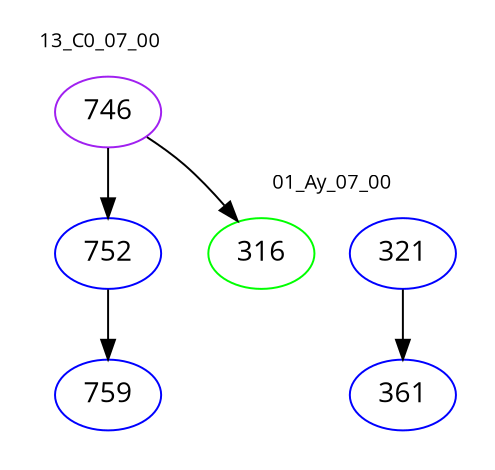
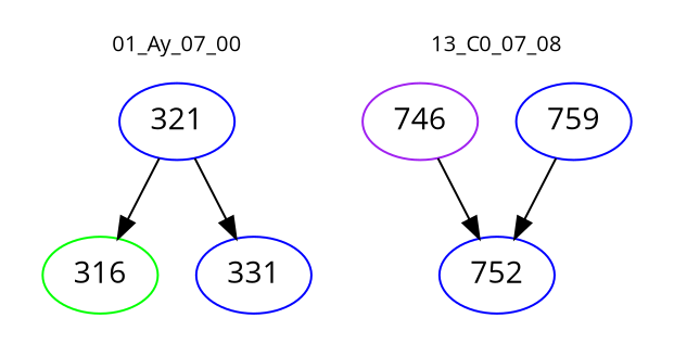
  digraph {
    fontname="Open Sans"
    node [color=blue fontname="Open Sans"]
    edge [color=black fontname="Open Sans"]
    n1 [label=321]
    n2 [color=green label=316]
-   n3 [label=361]
+   n3 [label=331]
    n4 [label=752]
    n5 [label=759]
    n6 [color=purple label=746]
    subgraph cluster_1 {
      color=white
      fontsize=10
      label="01_Ay_07_00"
      n1
      n2
      n3
    }
    subgraph cluster_2 {
      color=white
      fontsize=10
-     label="13_C0_07_00"
+     label="13_C0_07_08"
      n4
      n5
      n6
    }
-   n6 -> n2
+   n1 -> n2
    n1 -> n3
-   n4 -> n5
+   n5 -> n4
    n6 -> n4
  }
